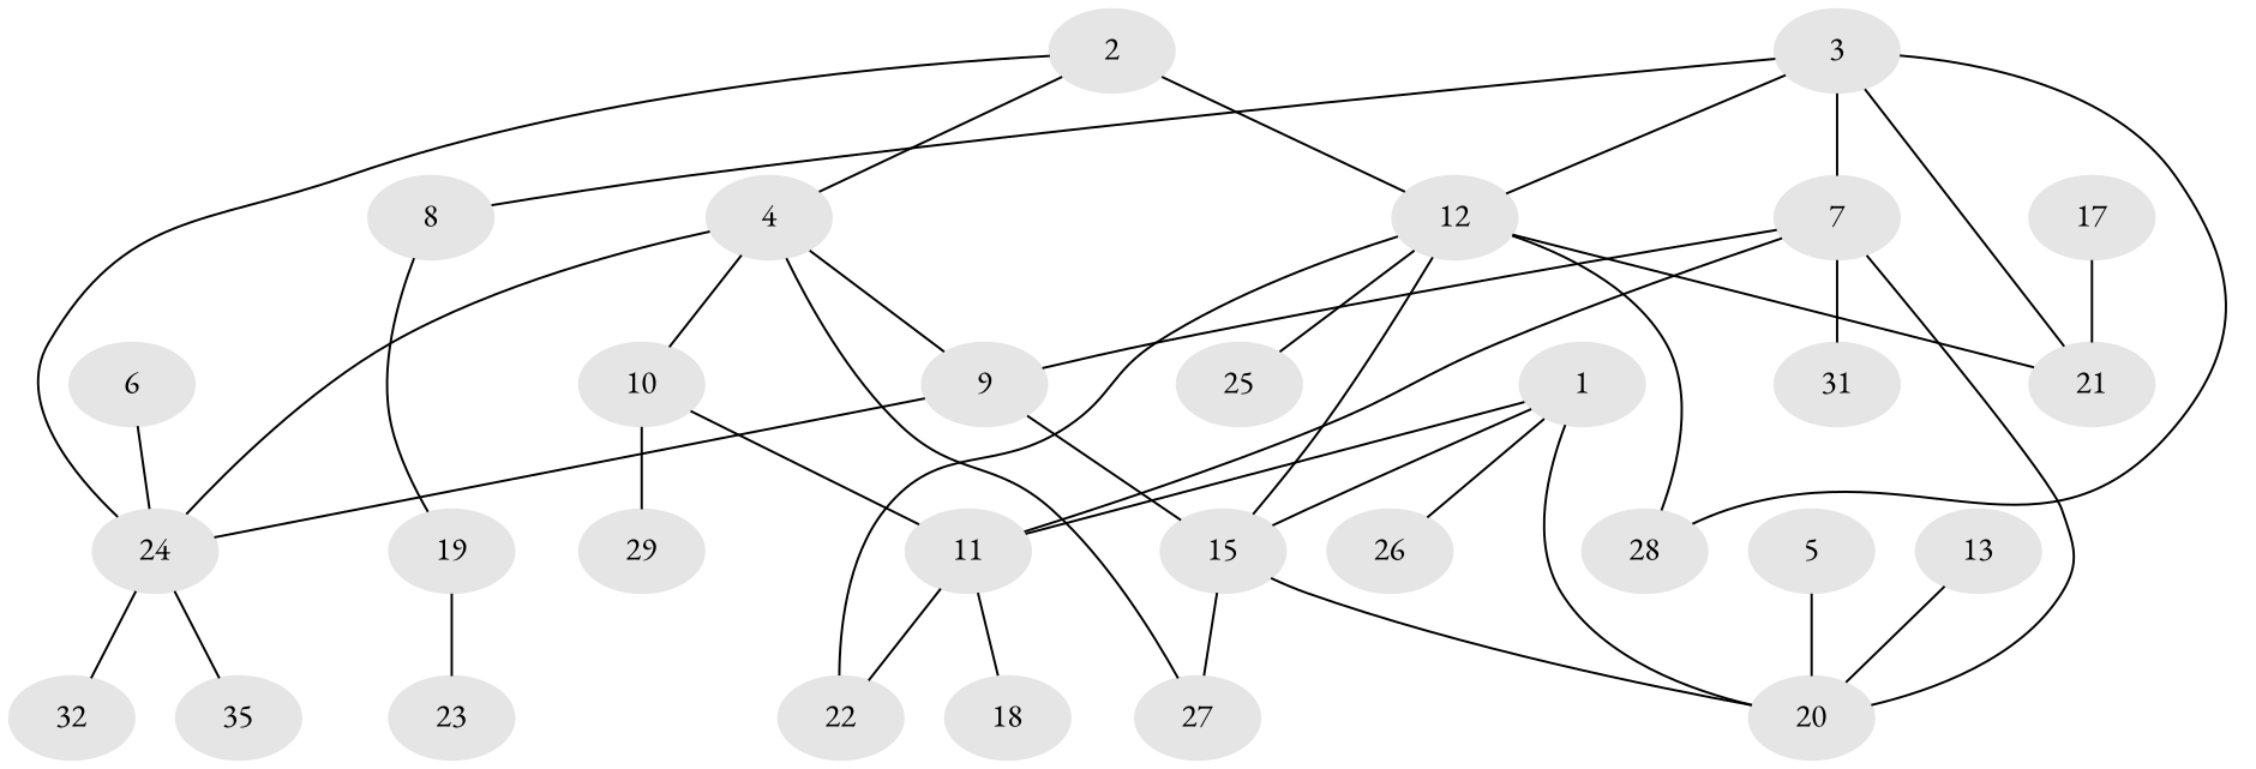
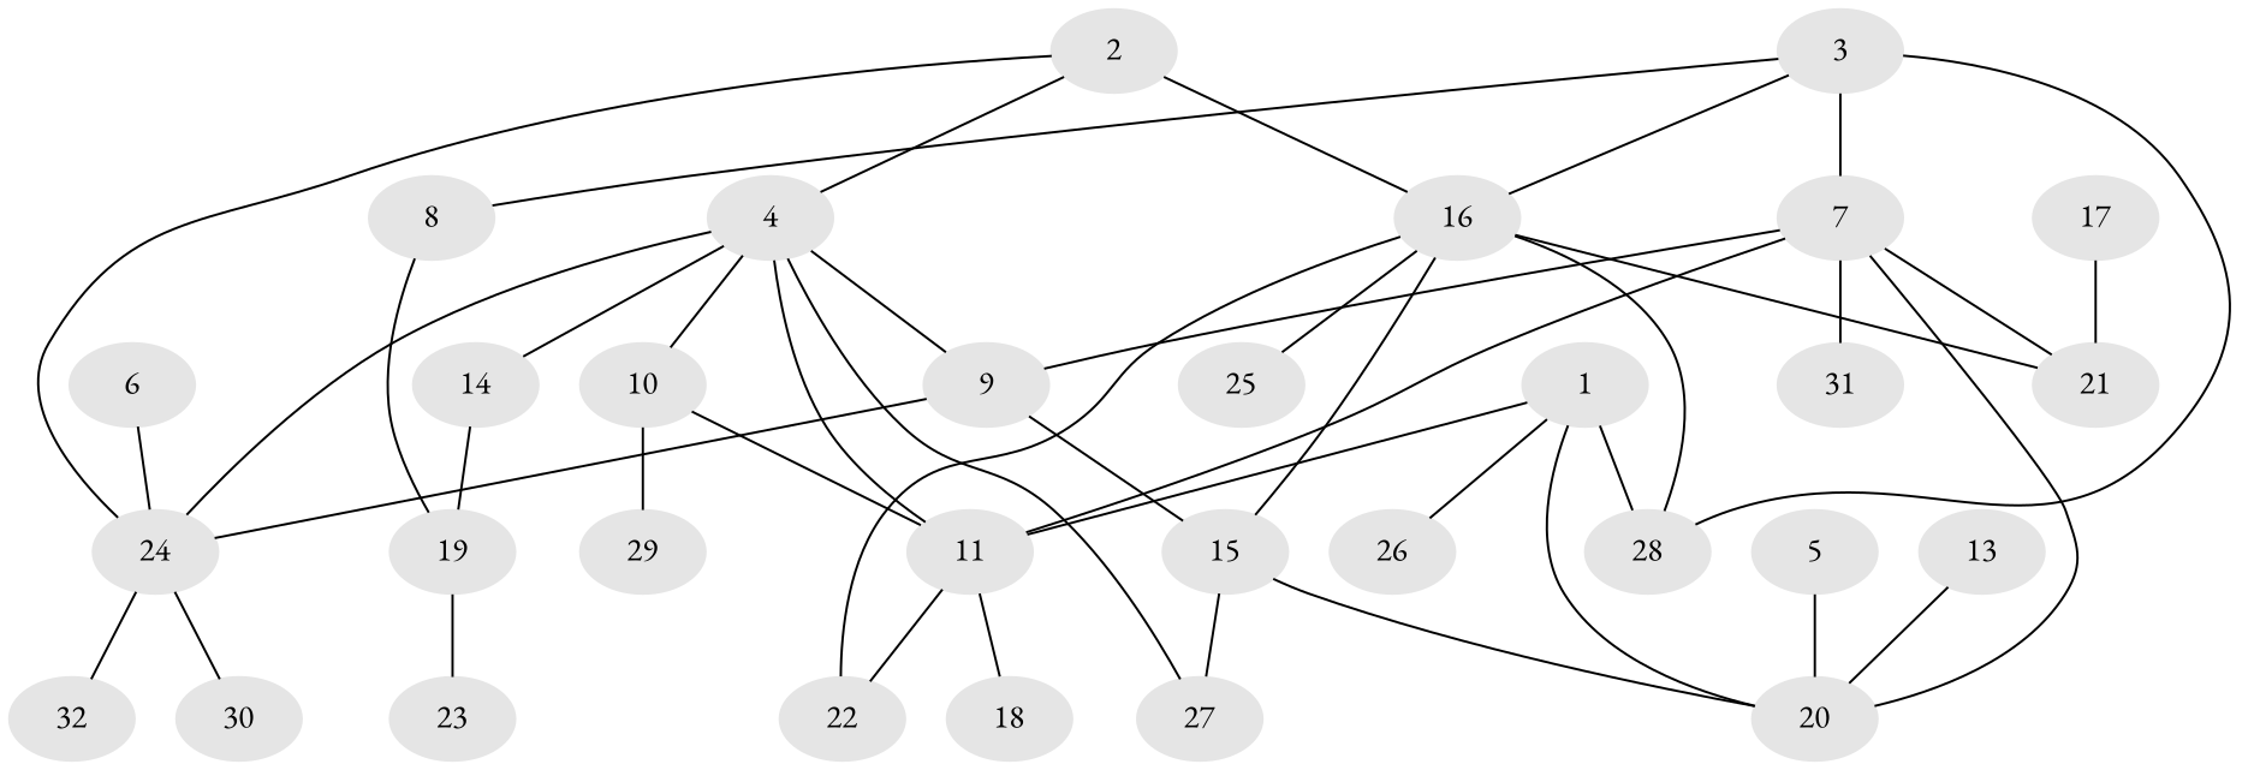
  graph {
    fontname="EB Garamond"
    node [color=gray90 fontname="EB Garamond" style=filled]
    edge [fontname="EB Garamond" weight=1.0]
    1
    11
    15
    20
    26
    18
    22
    27
    2
    4
-   12
+   12 [label=16]
    24
    9
    10
+   14
    21
    28
    25
-   30 [label=35]
+   30
    32
    3
    7
    8
    31
    19
    29
    5
    6
    23
    13
    17
    1 -- 11
-   1 -- 15
+   1 -- 28
    1 -- 20
    1 -- 26
    11 -- 18
    11 -- 22
    15 -- 20
    15 -- 27
    2 -- 4
    2 -- 12 [weight=2.0]
    2 -- 24
+   4 -- 11
    4 -- 27
    4 -- 24
    4 -- 9
    4 -- 10
+   4 -- 14
    12 -- 15
    12 -- 22
    12 -- 21 [weight=2.0]
    12 -- 28
    12 -- 25
    24 -- 30
    24 -- 32
    9 -- 15
    9 -- 24
    10 -- 11
    10 -- 29
+   14 -- 19
    3 -- 12
-   3 -- 21
+   7 -- 21
    3 -- 28
    3 -- 7 [weight=2.0]
    3 -- 8
    7 -- 11
    7 -- 20
    7 -- 9
    7 -- 31
    8 -- 19
    19 -- 23
    5 -- 20
    6 -- 24
    13 -- 20
    17 -- 21
  }
